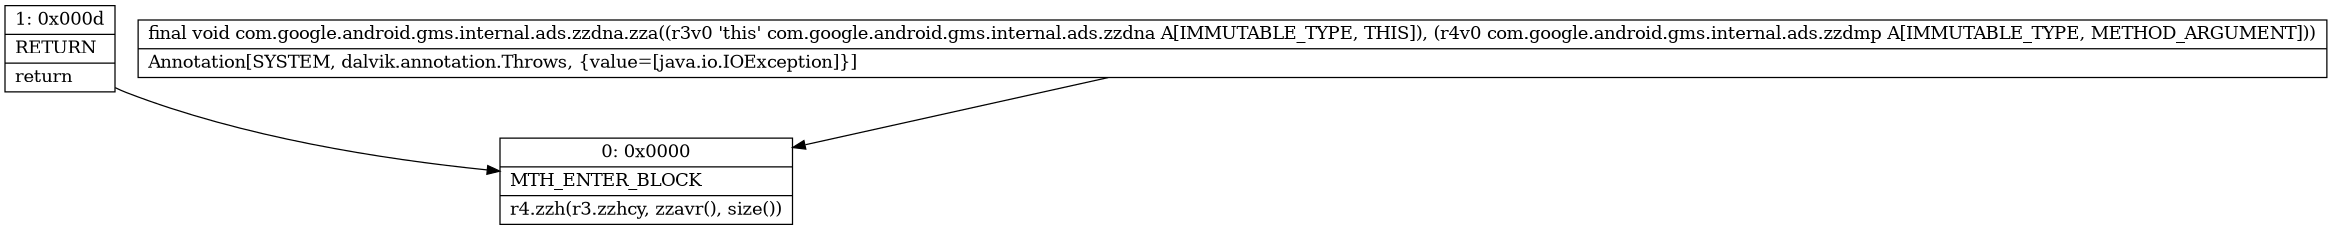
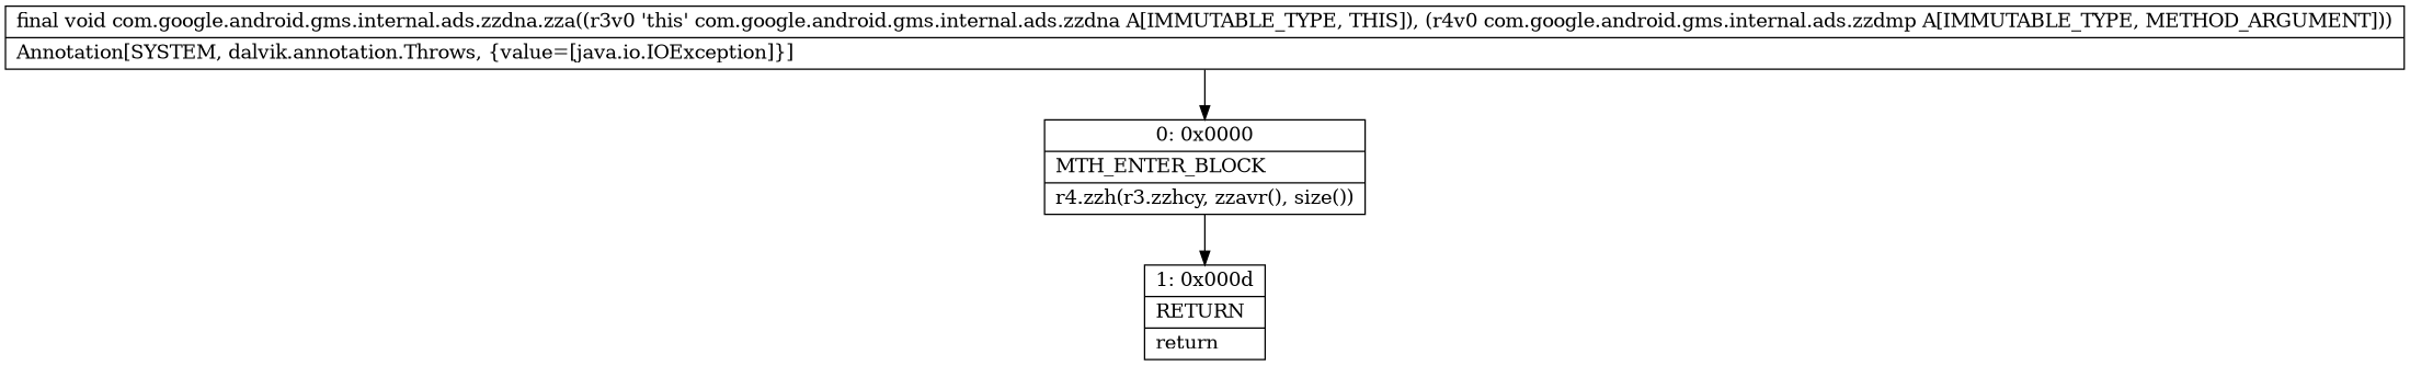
  digraph {
    node [shape=record]
    n1 [label="{0\:\ 0x0000|MTH_ENTER_BLOCK\l|r4.zzh(r3.zzhcy, zzavr(), size())\l}"]
    n2 [label="{1\:\ 0x000d|RETURN\l|return\l}"]
    n3 [label="{final void com.google.android.gms.internal.ads.zzdna.zza((r3v0 'this' com.google.android.gms.internal.ads.zzdna A[IMMUTABLE_TYPE, THIS]), (r4v0 com.google.android.gms.internal.ads.zzdmp A[IMMUTABLE_TYPE, METHOD_ARGUMENT]))  | Annotation[SYSTEM, dalvik.annotation.Throws, \{value=[java.io.IOException]\}]\l}"]
-   n2 -> n1
+   n1 -> n2
    n3 -> n1
  }
